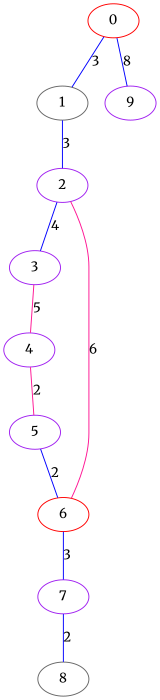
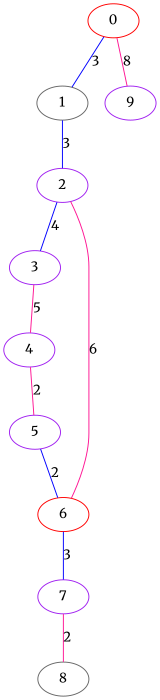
  graph {
    fontname=Merriweather
    node [color=purple fontname=Merriweather weight=1]
    edge [color=blue fontname=Merriweather]
    0 [color=red]
    1 [color=gray40]
    9 [weight=4]
    2
    3
    6 [color=red]
    4
    7
    5
    8 [color=gray40]
    0 -- 1 [label=3]
-   0 -- 9 [label=8]
+   0 -- 9 [color=deeppink label=8]
    1 -- 2 [label=3]
    2 -- 3 [label=4]
    2 -- 6 [color=deeppink label=6]
    3 -- 4 [color=deeppink label=5]
    6 -- 7 [label=3]
    4 -- 5 [color=deeppink label=2]
-   7 -- 8 [label=2]
+   7 -- 8 [color=deeppink label=2]
    5 -- 6 [label=2]
  }
